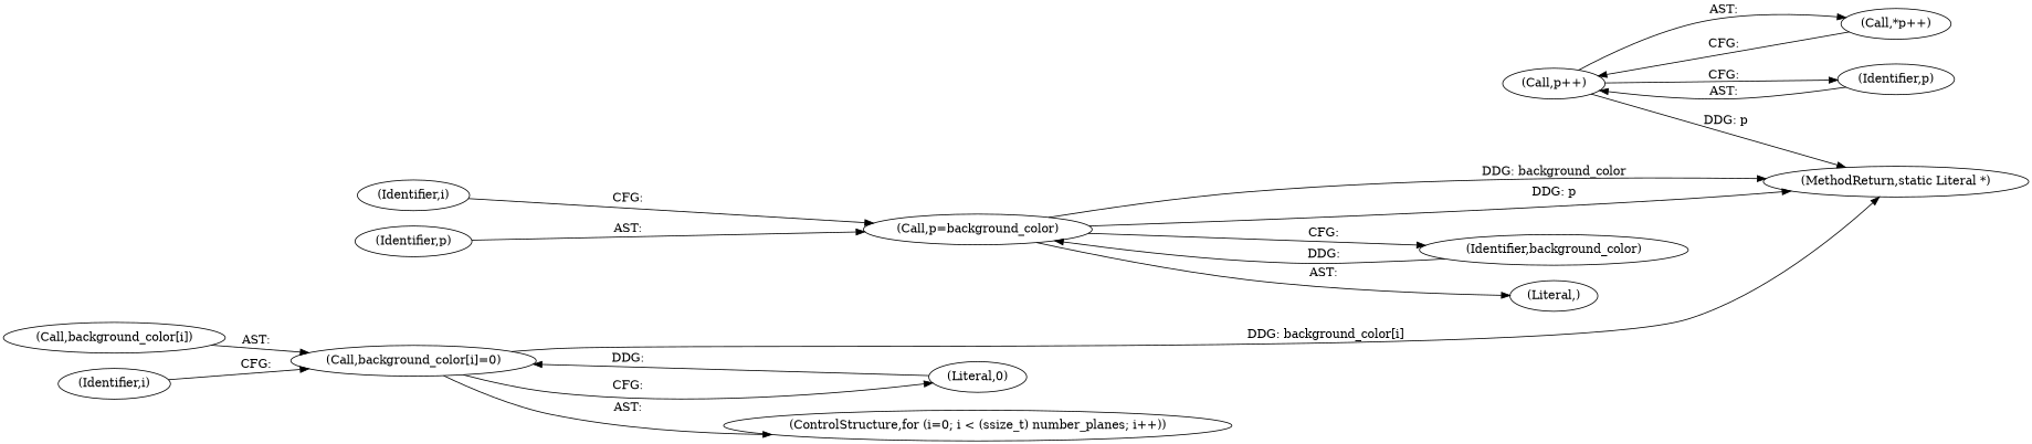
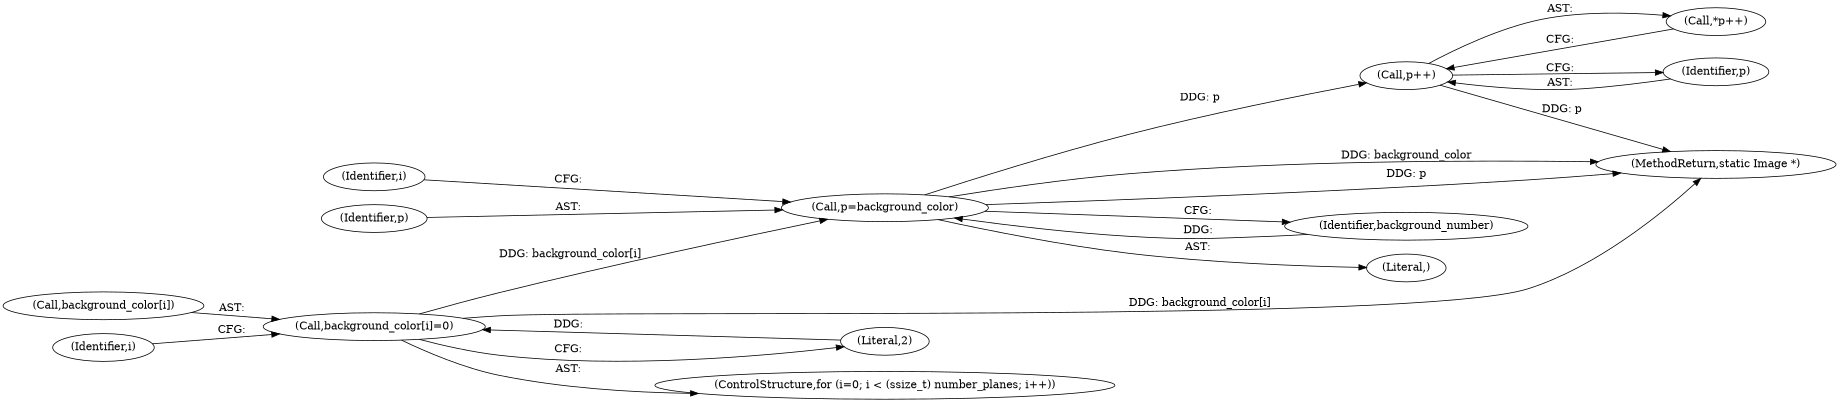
  digraph {
    rankdir=LR
    n1 [label="(Call,p=background_color)"]
    n2 [label="(Call,p++)"]
    n3 [label="(Literal,)"]
-   n4 [label="(Identifier,background_color)"]
-   n5 [label="(MethodReturn,static Literal *)"]
+   n4 [label="(Identifier,background_number)"]
+   n5 [label="(MethodReturn,static Image *)"]
    n6 [label="(Call,*p++)"]
    n7 [label="(Identifier,p)"]
    n8 [label="(Call,background_color[i]=0)"]
-   n9 [label="(Literal,0)"]
+   n9 [label="(Literal,2)"]
    n10 [label="(ControlStructure,for (i=0; i < (ssize_t) number_planes; i++))"]
    n11 [label="(Call,background_color[i])"]
    n12 [label="(Identifier,i)"]
    n13 [label="(Identifier,i)"]
    n14 [label="(Identifier,p)"]
+   n1 -> n2 [label="DDG: p"]
    n1 -> n3 [label="AST: "]
    n1 -> n4 [label="CFG: "]
    n1 -> n5 [label="DDG: background_color"]
    n1 -> n5 [label="DDG: p"]
    n2 -> n5 [label="DDG: p"]
    n2 -> n6 [label="AST: "]
    n2 -> n7 [label="CFG: "]
    n4 -> n1 [label="DDG: "]
    n6 -> n2 [label="CFG: "]
    n7 -> n2 [label="AST: "]
+   n8 -> n1 [label="DDG: background_color[i]"]
    n8 -> n5 [label="DDG: background_color[i]"]
    n8 -> n9 [label="CFG: "]
    n8 -> n10 [label="AST: "]
    n9 -> n8 [label="DDG: "]
    n11 -> n8 [label="AST: "]
    n12 -> n8 [label="CFG: "]
    n13 -> n1 [label="CFG: "]
    n14 -> n1 [label="AST: "]
  }
